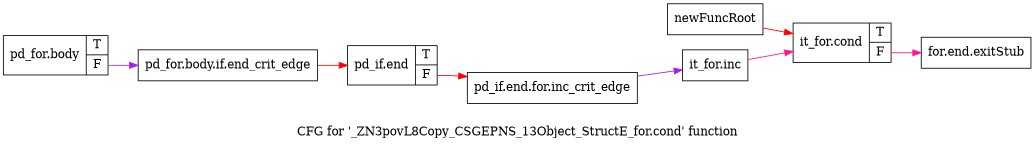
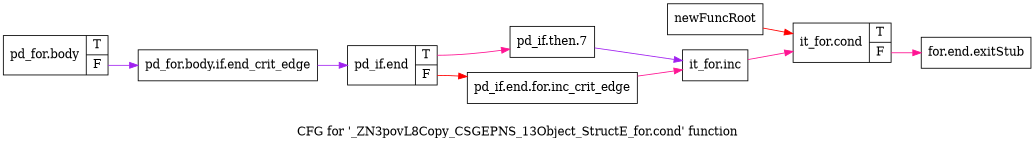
  digraph {
    label="CFG for '_ZN3povL8Copy_CSGEPNS_13Object_StructE_for.cond' function"
    rankdir=LR
    node [shape=record]
    edge [color=deeppink]
    n1 [label="{newFuncRoot}"]
    n2 [label="{it_for.cond|{<s0>T|<s1>F}}"]
    n3 [label="{for.end.exitStub}"]
    n4 [label="{pd_for.body|{<s0>T|<s1>F}}"]
    n5 [label="{pd_for.body.if.end_crit_edge}"]
    n6 [label="{pd_if.end|{<s0>T|<s1>F}}"]
+   n7 [label="{pd_if.then.7}"]
    n8 [label="{pd_if.end.for.inc_crit_edge}"]
    n9 [label="{it_for.inc}"]
    n1 -> n2 [color=red]
    n2 -> n3 [tailport=s1]
    n4 -> n5 [color=purple tailport=s1]
-   n5 -> n6 [color=red]
+   n5 -> n6 [color=purple]
+   n6 -> n7 [tailport=s0]
    n6 -> n8 [color=red tailport=s1]
-   n8 -> n9 [color=purple]
+   n7 -> n9 [color=purple]
+   n8 -> n9
    n9 -> n2
  }
